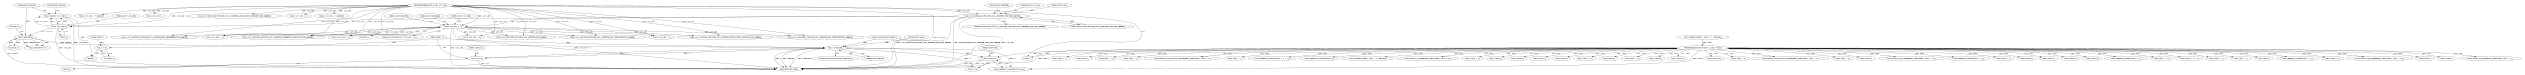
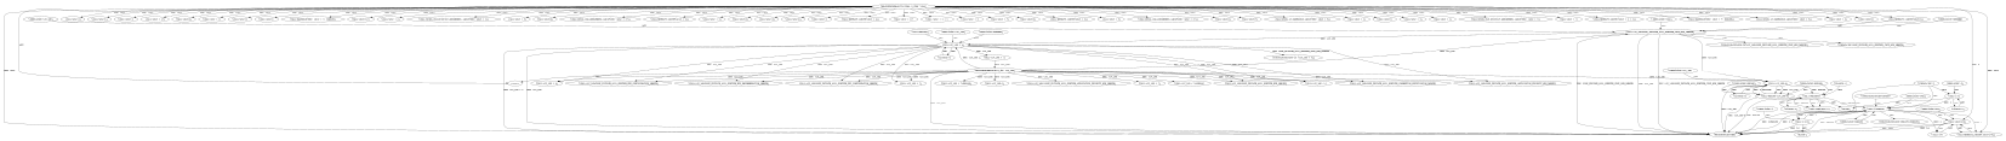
  digraph {
    fontname="Courier Prime"
    node [fontname="Courier Prime"]
    edge [fontname="Courier Prime"]
    n1 [label="(Call,tptr+i+8)"]
    n2 [label="(Call,i+8)"]
    n3 [label="(Call,EXTRACT_24BITS(tptr+i+8))"]
    n4 [label="(MethodReturn,RET)"]
    n5 [label="(MethodParameterIn,const u_char *tptr)"]
    n6 [label="(Call,tptr+5)"]
    n7 [label="(Call,tptr+5)"]
    n8 [label="(Call,tptr+4)"]
    n9 [label="(Call,tptr + 17)"]
    n10 [label="(Call,tptr+4)"]
    n11 [label="(Call,tptr + 4)"]
    n12 [label="(Call,tptr+4)"]
    n13 [label="(Call,tptr+4)"]
    n14 [label="(Call,safeputs(ndo, tptr + 5, sublen))"]
    n15 [label="(Call,tptr+i+5)"]
    n16 [label="(Call,tptr + 6)"]
    n17 [label="(Call,print_ets_priority_assignment_table(ndo, tptr + 5))"]
    n18 [label="(Call,tptr + 9)"]
    n19 [label="(Call,tptr+8)"]
    n20 [label="(Call,print_tsa_assignment_table(ndo, tptr + 17))"]
    n21 [label="(Call,EXTRACT_16BITS(tptr + 4))"]
    n22 [label="(Call,tptr + 4)"]
    n23 [label="(Call,tptr+3)"]
    n24 [label="(Call,tptr+4)"]
    n25 [label="(Call,tptr+6)"]
    n26 [label="(Call,tptr+4)"]
    n27 [label="(Call,EXTRACT_16BITS(tptr + 6))"]
    n28 [label="(Call,tptr + 17)"]
    n29 [label="(Call,tptr + i + 5)"]
    n30 [label="(Call,tptr + 4)"]
    n31 [label="(Call,tptr + 7)"]
    n32 [label="(Call,tptr+4)"]
    n33 [label="(Call,EXTRACT_16BITS(tptr + 4))"]
    n34 [label="(Call,tptr + 9)"]
    n35 [label="(Call,print_tsa_assignment_table(ndo, tptr + 17))"]
    n36 [label="(Call,tptr+5)"]
    n37 [label="(Call,tptr+7)"]
    n38 [label="(Call,print_tc_bandwidth_table(ndo, tptr + 9))"]
    n39 [label="(Call,tptr + 5)"]
    n40 [label="(Call,tptr+5)"]
    n41 [label="(Call,tptr + 4)"]
    n42 [label="(Call,tptr + 5)"]
    n43 [label="(Call,print_ets_priority_assignment_table(ndo, tptr + 5))"]
    n44 [label="(Call,tptr + 5)"]
    n45 [label="(Call,EXTRACT_16BITS(tptr + i + 5))"]
    n46 [label="(Call,EXTRACT_16BITS(tptr+5))"]
    n47 [label="(Call,safeputs(ndo, tptr + 7, sublen))"]
    n48 [label="(Call,print_tc_bandwidth_table(ndo, tptr + 9))"]
    n49 [label="(Call,tptr + 4)"]
    n50 [label="(Call,tptr+6)"]
    1000107
    n52 [label="(Call,i<sublen)"]
    n53 [label="(Call,i=i+3)"]
    n54 [label="(Identifier,sublen)"]
    n55 [label="(ControlStructure,while(i<sublen))"]
    n56 [label="(Block,)"]
    n57 [label="(Call,i=4)"]
    n58 [label="(Block,)"]
    n59 [label="(Literal,0)"]
    n60 [label="(Call,sublen%3)"]
    n61 [label="(Literal,3)"]
    n62 [label="(Call,sublen%7!=0)"]
    n63 [label="(Call,sublen=tlv_len-8)"]
    n64 [label="(Call,tlv_len-8)"]
-   n65 [label="(Call,8)"]
+   n65 [label="(Literal,8)"]
    n66 [label="(Call,tlv_len<LLDP_PRIVATE_8021_SUBTYPE_CDCP_MIN_LENGTH)"]
    n67 [label="(ControlStructure,if(tlv_len<LLDP_PRIVATE_8021_SUBTYPE_CDCP_MIN_LENGTH))"]
    n68 [label="(Identifier,LLDP_PRIVATE_8021_SUBTYPE_CDCP_MIN_LENGTH)"]
    n69 [label="(Call,tlv_len < 4)"]
    n70 [label="(Call,tlv_len < 5)"]
    n71 [label="(Call,tlv_len < 7)"]
    n72 [label="(Call,tlv_len<LLDP_PRIVATE_8021_SUBTYPE_EVB_LENGTH)"]
    n73 [label="(ControlStructure,if (tlv_len < 4))"]
    n74 [label="(Call,tlv_len < 6)"]
    n75 [label="(Call,tlv_len<LLDP_PRIVATE_8021_SUBTYPE_CONGESTION_NOTIFICATION_LENGTH)"]
    n76 [label="(Call,tlv_len<LLDP_PRIVATE_8021_SUBTYPE_APPLICATION_PRIORITY_MIN_LENGTH)"]
    n77 [label="(Call,tlv_len < 6)"]
    n78 [label="(Call,tlv_len<LLDP_PRIVATE_8021_SUBTYPE_ETS_CONFIGURATION_LENGTH)"]
    n79 [label="(Call,tlv_len<LLDP_PRIVATE_8021_SUBTYPE_ETS_RECOMMENDATION_LENGTH)"]
    n80 [label="(Literal,4)"]
    n81 [label="(Call,tlv_len<LLDP_PRIVATE_8021_SUBTYPE_PFC_CONFIGURATION_LENGTH)"]
    n82 [label="(MethodParameterIn,u_int tlv_len)"]
    n83 [label="(Call,tlv_len < 7+sublen)"]
    n84 [label="(Call,tlv_len-5)"]
    n85 [label="(Call,tlv_len<=LLDP_PRIVATE_8021_SUBTYPE_APPLICATION_PRIORITY_MIN_LENGTH)"]
    n86 [label="(Call,tlv_len < 7)"]
    n87 [label="(Call,tlv_len < 5+sublen)"]
    n88 [label="(ControlStructure,break;)"]
    n89 [label="(Identifier,sublen)"]
    n90 [label="(Identifier,hexdump)"]
    n91 [label="(Literal,0)"]
    n92 [label="(Identifier,i)"]
-   n93 [label="(Identifier,subtype)"]
+   n93 [label="(Call,subtype)"]
    n94 [label="(Identifier,tval)"]
    n95 [label="(Identifier,tlv_len)"]
    n96 [label="(Identifier,i)"]
    n97 [label="(Identifier,hexdump)"]
    n98 [label="(Identifier,tlv_len)"]
    n99 [label="(Identifier,sublen)"]
    n100 [label="(Identifier,tlv_len)"]
    n101 [label="(Identifier,i)"]
    n102 [label="(Identifier,tval)"]
    n103 [label="(Identifier,ets)"]
    n1 -> n2 [label="CFG: "]
    n1 -> n3 [label="AST: "]
    n1 -> n4 [label="DDG: tptr"]
    n1 -> n4 [label="DDG: i+8"]
+   n2 -> n1 [label="AST: "]
    n3 -> n1 [label="CFG: "]
-   n5 -> n1 [label="DDG: tptr"]
+   n5 -> n1 [label="DDG: 8"]
    n5 -> n3 [label="DDG: tptr"]
    n5 -> n4 [label="DDG: tptr"]
    n5 -> n6 [label="DDG: tptr"]
    n5 -> n7 [label="DDG: tptr"]
    n5 -> n8 [label="DDG: tptr"]
    n5 -> n9 [label="DDG: tptr"]
    n5 -> n10 [label="DDG: tptr"]
    n5 -> n11 [label="DDG: tptr"]
    n5 -> n12 [label="DDG: tptr"]
    n5 -> n13 [label="DDG: tptr"]
-   n14 -> n5 [label="DDG: tptr"]
+   n5 -> n14 [label="DDG: tptr"]
    n5 -> n15 [label="DDG: tptr"]
    n5 -> n16 [label="DDG: tptr"]
    n5 -> n17 [label="DDG: tptr"]
    n5 -> n18 [label="DDG: tptr"]
    n5 -> n19 [label="DDG: tptr"]
    n5 -> n20 [label="DDG: tptr"]
    n5 -> n21 [label="DDG: tptr"]
    n5 -> n22 [label="DDG: tptr"]
    n5 -> n23 [label="DDG: tptr"]
    n5 -> n24 [label="DDG: tptr"]
    n5 -> n25 [label="DDG: tptr"]
    n5 -> n26 [label="DDG: tptr"]
    n5 -> n27 [label="DDG: tptr"]
    n5 -> n28 [label="DDG: tptr"]
    n5 -> n29 [label="DDG: tptr"]
    n5 -> n30 [label="DDG: tptr"]
    n5 -> n31 [label="DDG: tptr"]
    n5 -> n32 [label="DDG: tptr"]
    n5 -> n33 [label="DDG: tptr"]
    n5 -> n34 [label="DDG: tptr"]
    n5 -> n35 [label="DDG: tptr"]
    n5 -> n36 [label="DDG: tptr"]
    n5 -> n37 [label="DDG: tptr"]
    n5 -> n38 [label="DDG: tptr"]
    n5 -> n39 [label="DDG: tptr"]
    n5 -> n40 [label="DDG: tptr"]
    n5 -> n41 [label="DDG: tptr"]
    n5 -> n42 [label="DDG: tptr"]
    n5 -> n43 [label="DDG: tptr"]
    n5 -> n44 [label="DDG: tptr"]
    n5 -> n45 [label="DDG: tptr"]
    n5 -> n46 [label="DDG: tptr"]
    n5 -> n47 [label="DDG: tptr"]
    n5 -> n48 [label="DDG: tptr"]
    n5 -> n49 [label="DDG: tptr"]
    n5 -> n50 [label="DDG: tptr"]
    n5 -> 1000107 [label="AST: "]
    n52 -> n1 [label="DDG: i"]
    n52 -> n2 [label="DDG: i"]
    n52 -> n3 [label="DDG: 3"]
    n52 -> n4 [label="DDG: sublen"]
    n52 -> n4 [label="DDG: i<sublen"]
    n52 -> n4 [label="DDG: i"]
    n52 -> n53 [label="DDG: i"]
    n52 -> n54 [label="CFG: "]
    n52 -> n55 [label="AST: "]
    n53 -> n4 [label="DDG: i+3"]
    n53 -> n52 [label="DDG: i"]
    n53 -> n56 [label="AST: "]
    n54 -> n52 [label="AST: "]
+   n57 -> n52 [label="DDG: i"]
    n57 -> n58 [label="AST: "]
    n57 -> n59 [label="CFG: "]
    n59 -> n57 [label="AST: "]
    n60 -> n4 [label="DDG: sublen"]
    n60 -> n52 [label="DDG: sublen"]
    n60 -> n61 [label="CFG: "]
    n60 -> n62 [label="AST: "]
    n60 -> n62 [label="DDG: sublen"]
    n60 -> n62 [label="DDG: 3"]
    n61 -> n60 [label="AST: "]
    n63 -> n4 [label="DDG: tlv_len-8"]
    n63 -> n58 [label="AST: "]
-   n63 -> n64 [label="CFG: "]
+   n63 -> n64 [label="PRIVATE: "]
    n64 -> n4 [label="DDG: tlv_len"]
    n64 -> n60 [label="DDG: sublen"]
    n64 -> n63 [label="AST: "]
    n64 -> n63 [label="DDG: tlv_len"]
    n64 -> n63 [label="DDG: 8"]
    n64 -> n65 [label="CFG: "]
    n65 -> n64 [label="AST: "]
    n66 -> n4 [label="DDG: LLDP_PRIVATE_8021_SUBTYPE_CDCP_MIN_LENGTH"]
    n66 -> n4 [label="DDG: tlv_len"]
    n66 -> n4 [label="DDG: tlv_len<LLDP_PRIVATE_8021_SUBTYPE_CDCP_MIN_LENGTH"]
    n66 -> n64 [label="DDG: tlv_len"]
    n66 -> n67 [label="AST: "]
    n66 -> n68 [label="CFG: "]
    n66 -> n69 [label="DDG: tlv_len"]
-   n68 -> n66 [label="AST: "]
+   n46 -> n66 [label="AST: "]
    n69 -> n4 [label="DDG: tlv_len < 4"]
    n69 -> n4 [label="DDG: tlv_len"]
    n69 -> n70 [label="DDG: tlv_len"]
    n69 -> n71 [label="DDG: tlv_len"]
    n69 -> n72 [label="DDG: tlv_len"]
-   n69 -> n73 [label="AST: "]
+   n69 -> n73 [label="DDG: LLDP_PRIVATE_8021_SUBTYPE_CDCP_MIN_LENGTH"]
    n69 -> n74 [label="DDG: tlv_len"]
    n69 -> n75 [label="DDG: tlv_len"]
    n69 -> n76 [label="DDG: tlv_len"]
    n69 -> n77 [label="DDG: tlv_len"]
    n69 -> n78 [label="DDG: tlv_len"]
    n69 -> n79 [label="DDG: tlv_len"]
    n69 -> n80 [label="CFG: "]
    n69 -> n81 [label="DDG: tlv_len"]
    n80 -> n69 [label="AST: "]
    n82 -> n4 [label="DDG: tlv_len"]
    n82 -> 1000107 [label="AST: "]
    n82 -> n64 [label="DDG: tlv_len"]
    n82 -> n66 [label="DDG: tlv_len"]
    n82 -> n69 [label="DDG: tlv_len"]
-   n82 -> n70 [label="DDG: tlv_len"]
+   n70 -> n82 [label="DDG: tlv_len"]
    n82 -> n71 [label="DDG: tlv_len"]
    n82 -> n72 [label="DDG: tlv_len"]
    n82 -> n74 [label="DDG: tlv_len"]
    n82 -> n75 [label="DDG: tlv_len"]
    n82 -> n76 [label="DDG: tlv_len"]
    n82 -> n77 [label="DDG: tlv_len"]
    n82 -> n78 [label="DDG: tlv_len"]
    n82 -> n79 [label="DDG: tlv_len"]
    n82 -> n81 [label="DDG: tlv_len"]
    n82 -> n83 [label="DDG: tlv_len"]
    n82 -> n84 [label="DDG: tlv_len"]
    n82 -> n85 [label="DDG: tlv_len"]
    n82 -> n86 [label="DDG: tlv_len"]
    n82 -> n87 [label="DDG: tlv_len"]
    n88 -> n52 [label="CFG: "]
    n89 -> n63 [label="AST: "]
    n90 -> n66 [label="CFG: "]
    n91 -> n60 [label="CFG: "]
    n92 -> n53 [label="AST: "]
    n93 -> n69 [label="CFG: "]
    n94 -> n52 [label="CFG: "]
    n95 -> n69 [label="AST: "]
    n96 -> n52 [label="AST: "]
    n96 -> n53 [label="CFG: "]
    n96 -> n57 [label="CFG: "]
    n97 -> n69 [label="CFG: "]
    n98 -> n64 [label="AST: "]
    n99 -> n60 [label="AST: "]
    n99 -> n63 [label="CFG: "]
    n100 -> n66 [label="AST: "]
    n101 -> n57 [label="AST: "]
    n102 -> n66 [label="CFG: "]
    n103 -> n1 [label="AST: "]
  }
